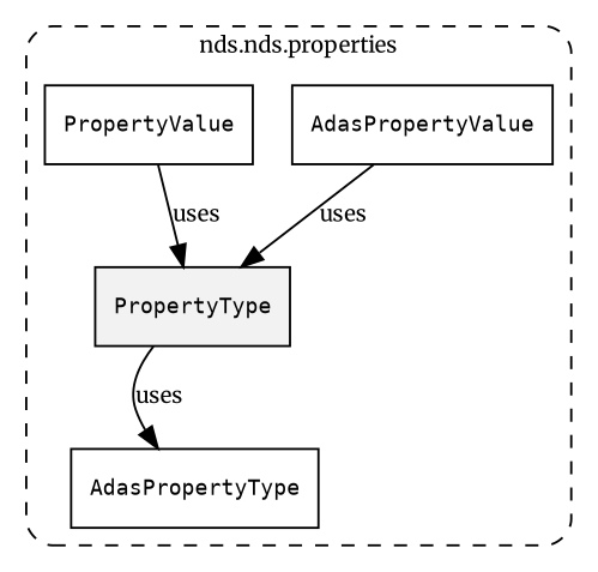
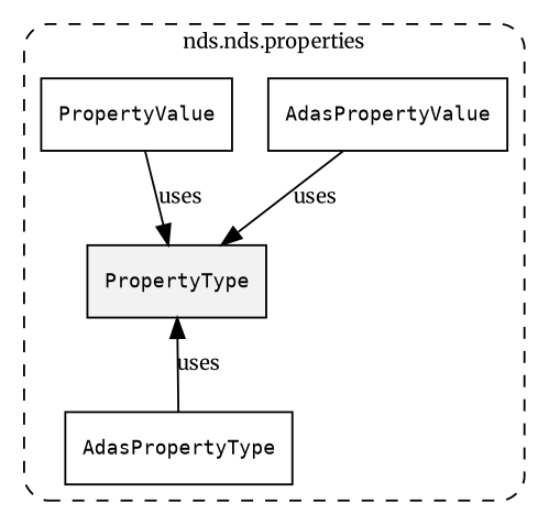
  digraph {
    fontname=Merriweather
    fontsize=10
    rankdir=TB
    node [fontname=Merriweather fontsize=10 shape=box]
    edge [fontname=Merriweather fontsize=10]
    n1 [fillcolor="#0000000D" label=<<font face="monospace"><table align="center" border="0" cellspacing="0" cellpadding="0"><tr><td href="../../../content/packages/nds.adas.properties.html#Enum-PropertyType" title="Enum defined in nds.adas.properties">PropertyType</td></tr></table></font>> style=filled]
    n2 [label=<<font face="monospace"><table align="center" border="0" cellspacing="0" cellpadding="0"><tr><td href="../../../content/packages/nds.adas.properties.html#Structure-AdasPropertyType" title="Structure defined in nds.adas.properties">AdasPropertyType</td></tr></table></font>>]
    n3 [label=<<font face="monospace"><table align="center" border="0" cellspacing="0" cellpadding="0"><tr><td href="../../../content/packages/nds.adas.properties.html#Structure-AdasPropertyValue" title="Structure defined in nds.adas.properties">AdasPropertyValue</td></tr></table></font>>]
    n4 [label=<<font face="monospace"><table align="center" border="0" cellspacing="0" cellpadding="0"><tr><td href="../../../content/packages/nds.adas.properties.html#Choice-PropertyValue" title="Choice defined in nds.adas.properties">PropertyValue</td></tr></table></font>>]
    subgraph cluster_1 {
      label="nds.nds.properties"
      style="dashed, rounded"
      n1
      n2
      n3
      n4
    }
-   n1 -> n2 [label=uses]
+   n2 -> n1 [label=uses]
    n3 -> n1 [label=uses]
    n4 -> n1 [label=uses]
  }
